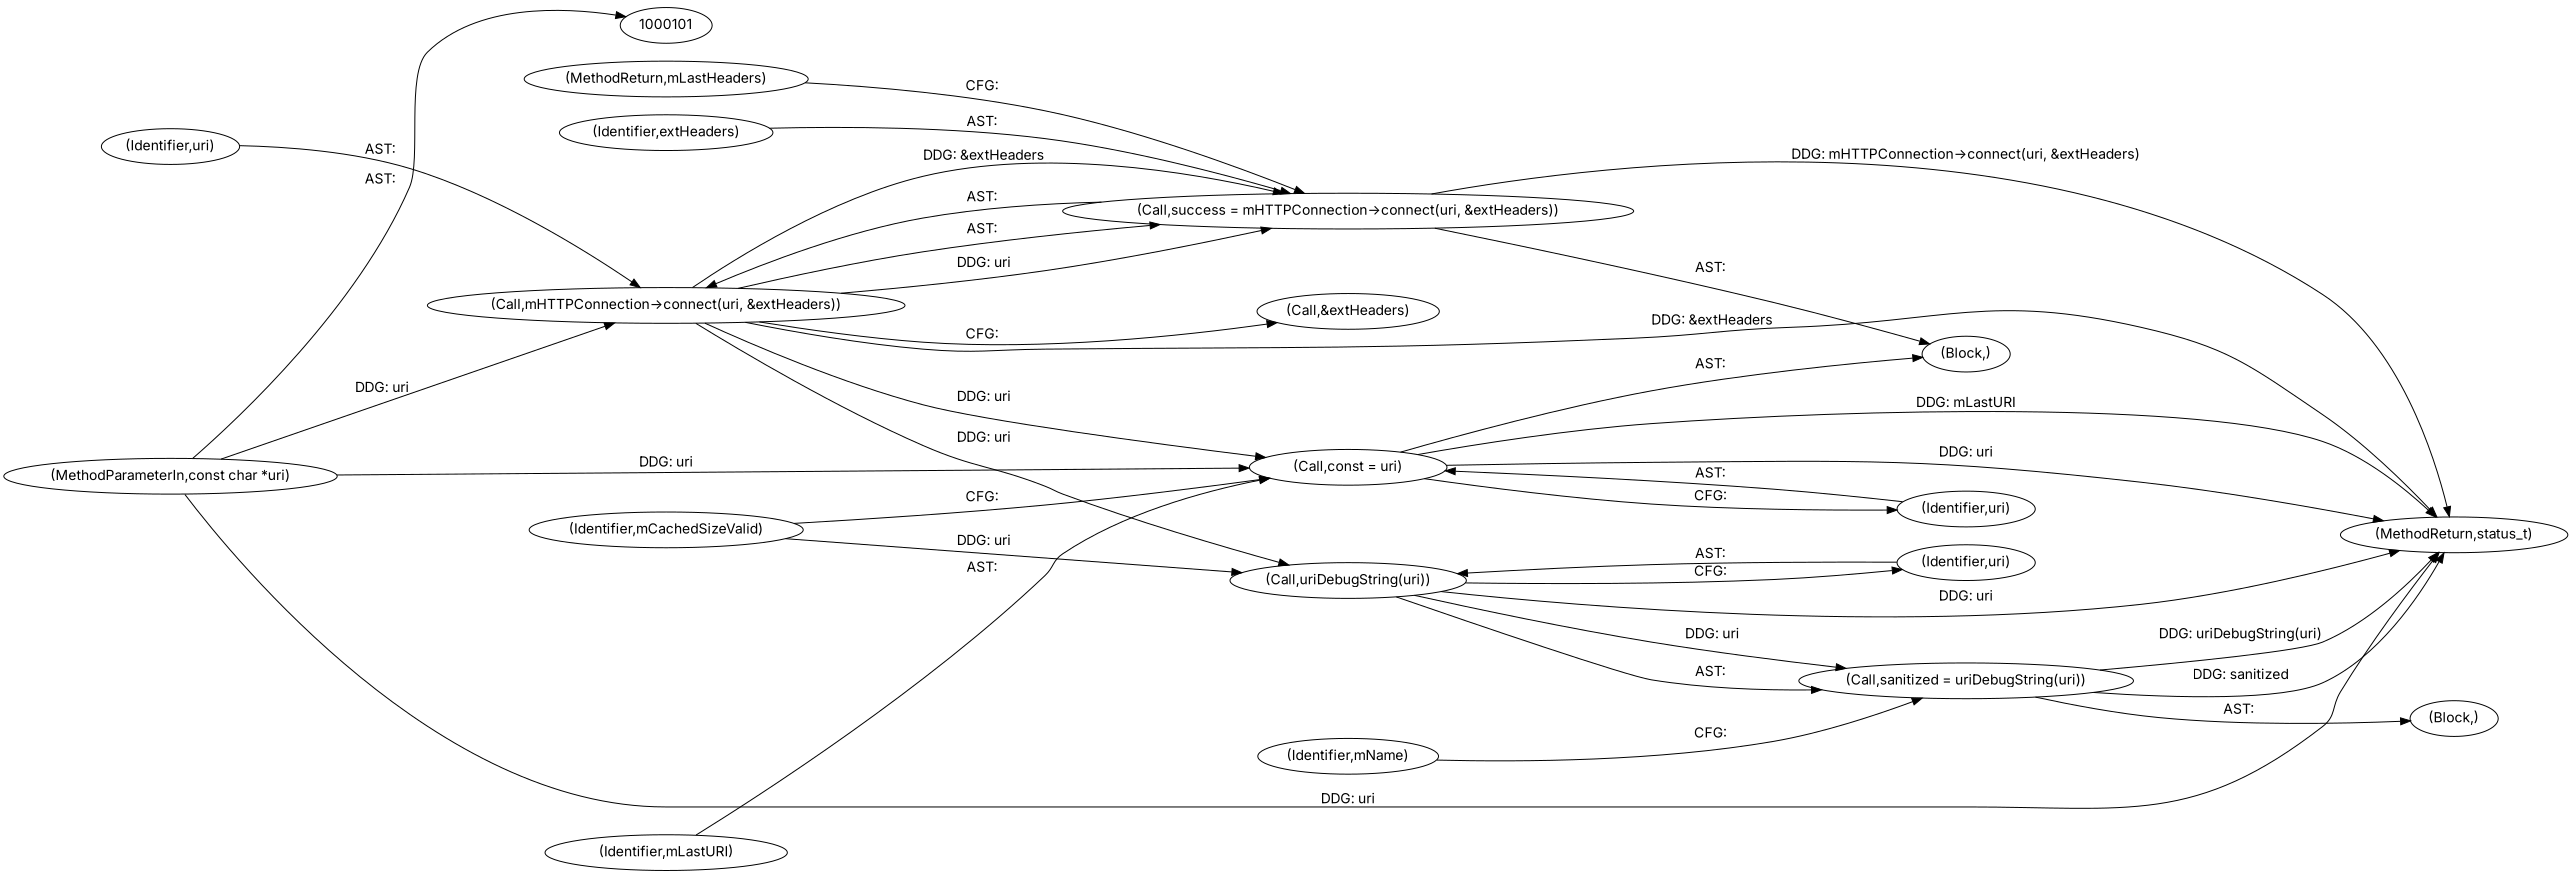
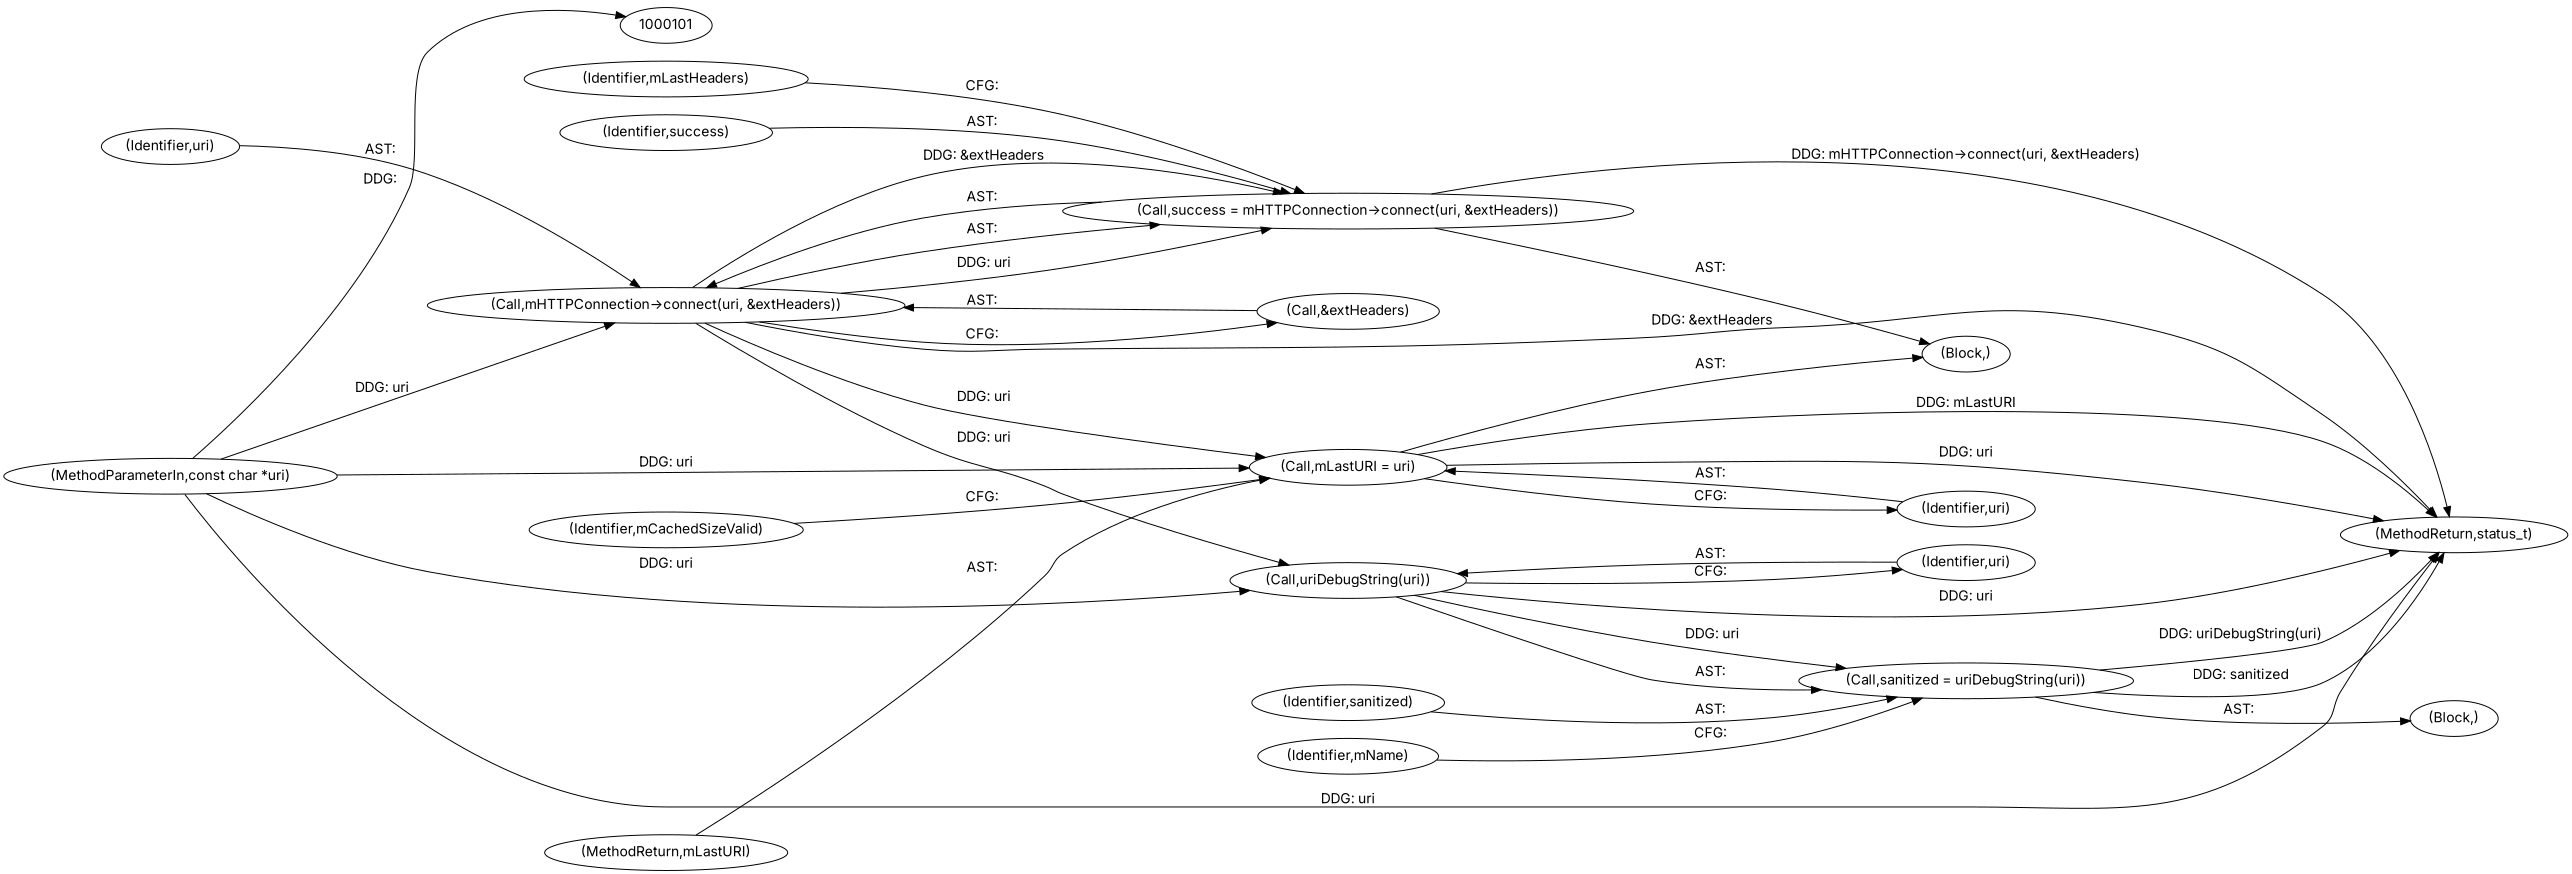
  digraph {
    fontname=Inter
    rankdir=LR
    node [fontname=Inter]
    edge [fontname=Inter]
    n1 [label="(MethodParameterIn,const char *uri)"]
    n2 [label="(Call,mHTTPConnection->connect(uri, &extHeaders))"]
-   n3 [label="(Call,const = uri)"]
+   n3 [label="(Call,mLastURI = uri)"]
    n4 [label="(Call,uriDebugString(uri))"]
    n5 [label="(MethodReturn,status_t)"]
    1000101
    n7 [label="(Call,success = mHTTPConnection->connect(uri, &extHeaders))"]
    n8 [label="(Call,&extHeaders)"]
    n9 [label="(Block,)"]
    n10 [label="(Identifier,uri)"]
    n11 [label="(Call,sanitized = uriDebugString(uri))"]
    n12 [label="(Identifier,uri)"]
    n13 [label="(Block,)"]
-   n14 [label="(MethodReturn,mLastHeaders)"]
+   n14 [label="(Identifier,mLastHeaders)"]
    n15 [label="(Identifier,uri)"]
-   n16 [label="(Identifier,extHeaders)"]
+   n16 [label="(Identifier,success)"]
+   n17 [label="(Identifier,sanitized)"]
    n18 [label="(Identifier,mCachedSizeValid)"]
-   n19 [label="(Identifier,mLastURI)"]
+   n19 [label="(MethodReturn,mLastURI)"]
    n20 [label="(Identifier,mName)"]
    n1 -> n2 [label="DDG: uri"]
    n1 -> n3 [label="DDG: uri"]
-   n18 -> n4 [label="DDG: uri"]
+   n1 -> n4 [label="DDG: uri"]
    n1 -> n5 [label="DDG: uri"]
-   n1 -> 1000101 [label="AST: "]
+   n1 -> 1000101 [label="DDG: "]
    n2 -> n3 [label="DDG: uri"]
    n2 -> n4 [label="DDG: uri"]
    n2 -> n5 [label="DDG: &extHeaders"]
    n2 -> n7 [label="AST: "]
    n2 -> n7 [label="DDG: uri"]
    n2 -> n7 [label="DDG: &extHeaders"]
    n2 -> n8 [label="CFG: "]
    n3 -> n5 [label="DDG: mLastURI"]
    n3 -> n5 [label="DDG: uri"]
    n3 -> n9 [label="AST: "]
    n3 -> n10 [label="CFG: "]
    n4 -> n5 [label="DDG: uri"]
    n4 -> n11 [label="AST: "]
    n4 -> n11 [label="DDG: uri"]
    n4 -> n12 [label="CFG: "]
    n7 -> n2 [label="AST: "]
    n7 -> n5 [label="DDG: mHTTPConnection->connect(uri, &extHeaders)"]
    n7 -> n9 [label="AST: "]
+   n8 -> n2 [label="AST: "]
    n10 -> n3 [label="AST: "]
    n11 -> n5 [label="DDG: uriDebugString(uri)"]
    n11 -> n5 [label="DDG: sanitized"]
    n11 -> n13 [label="AST: "]
    n12 -> n4 [label="AST: "]
    n14 -> n7 [label="CFG: "]
    n15 -> n2 [label="AST: "]
    n16 -> n7 [label="AST: "]
+   n17 -> n11 [label="AST: "]
    n18 -> n3 [label="CFG: "]
    n19 -> n3 [label="AST: "]
    n20 -> n11 [label="CFG: "]
  }
